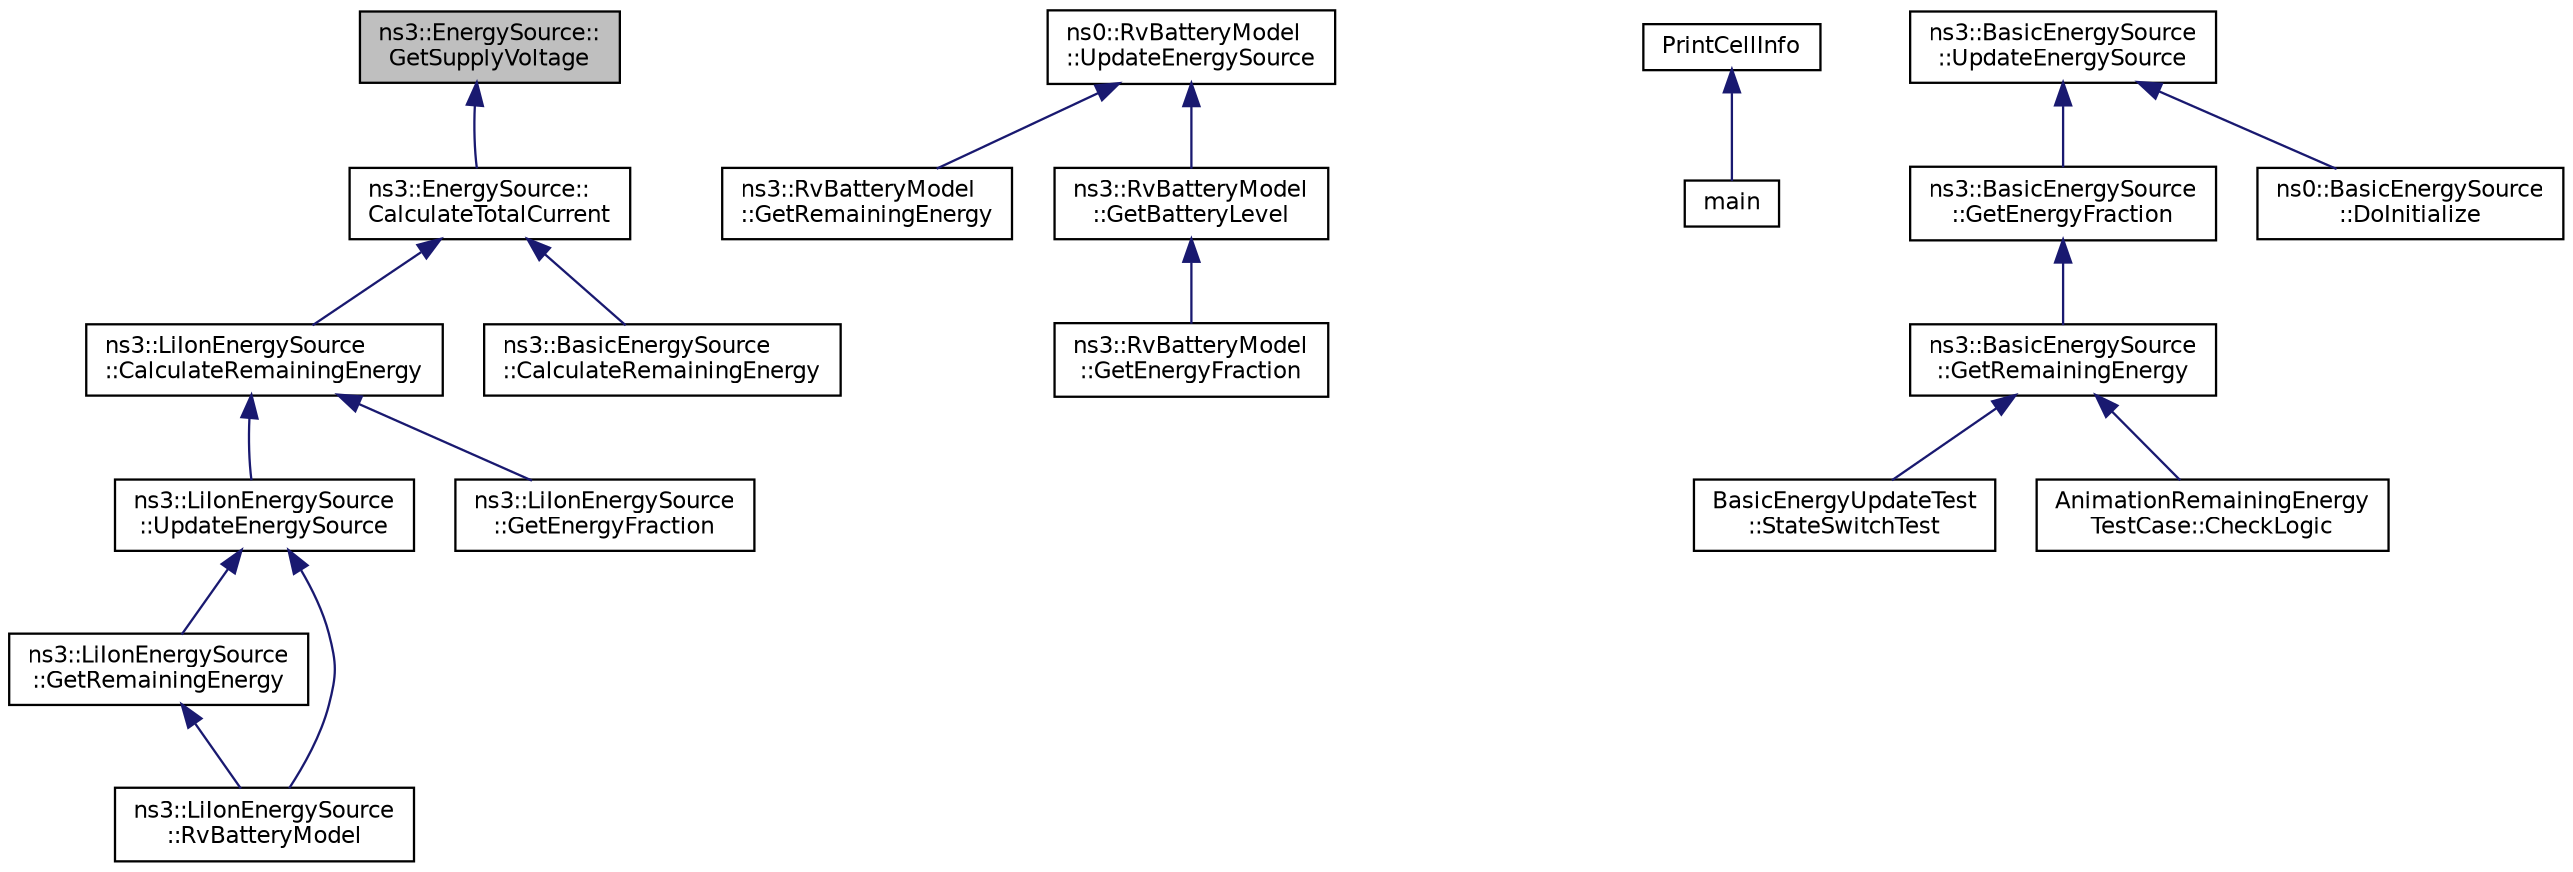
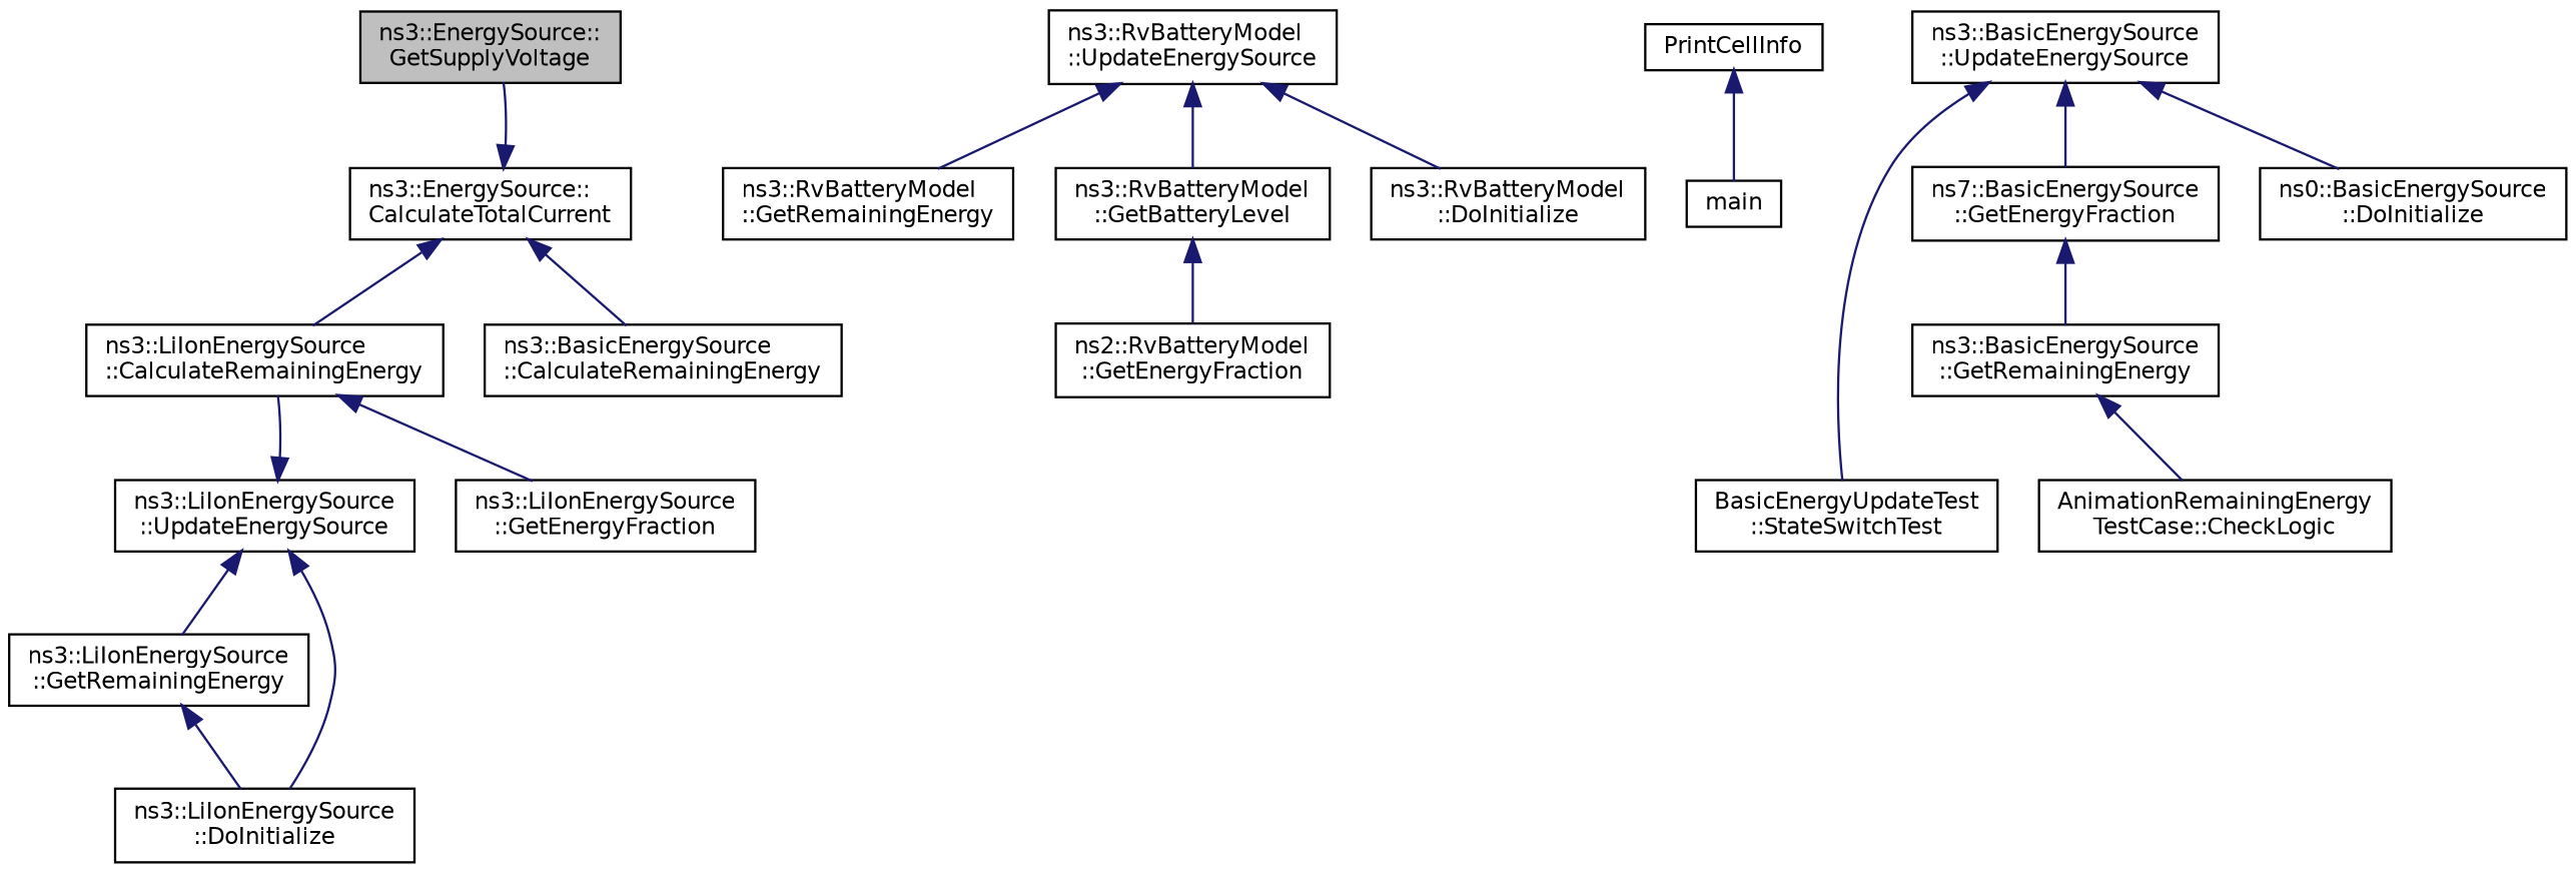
  digraph {
    rankdir=TB
    node [color=black fillcolor=white fontname=Helvetica fontsize=10 shape=record style=filled]
    edge [color=midnightblue dir=back fontname=Helvetica fontsize=10 labelfontname=Helvetica labelfontsize=10 style=solid]
    n1 [fillcolor=grey75 fontcolor=black height=0.2 label="ns3::EnergySource::\lGetSupplyVoltage" width=0.4]
    n2 [height=0.2 label="ns3::EnergySource::\lCalculateTotalCurrent" width=0.4]
    n3 [height=0.2 label="ns3::LiIonEnergySource\l::CalculateRemainingEnergy" width=0.4]
    n4 [height=0.2 label="ns3::BasicEnergySource\l::CalculateRemainingEnergy" width=0.4]
    n5 [height=0.2 label="ns3::LiIonEnergySource\l::UpdateEnergySource" width=0.4]
    n6 [height=0.2 label="ns3::LiIonEnergySource\l::GetEnergyFraction" width=0.4]
-   n7 [height=0.2 label="ns0::RvBatteryModel\l::UpdateEnergySource" width=0.4]
+   n7 [height=0.2 label="ns3::RvBatteryModel\l::UpdateEnergySource" width=0.4]
    n8 [height=0.2 label="ns3::RvBatteryModel\l::GetRemainingEnergy" width=0.4]
    n9 [height=0.2 label="ns3::RvBatteryModel\l::GetBatteryLevel" width=0.4]
+   n10 [height=0.2 label="ns3::RvBatteryModel\l::DoInitialize" width=0.4]
    n11 [height=0.2 label="ns3::LiIonEnergySource\l::GetRemainingEnergy" width=0.4]
-   n12 [height=0.2 label="ns3::LiIonEnergySource\l::RvBatteryModel" width=0.4]
+   n12 [height=0.2 label="ns3::LiIonEnergySource\l::DoInitialize" width=0.4]
    n13 [height=0.2 label=PrintCellInfo width=0.4]
    n14 [height=0.2 label=main width=0.4]
    n15 [height=0.2 label="ns3::BasicEnergySource\l::UpdateEnergySource" width=0.4]
    n16 [height=0.2 label="BasicEnergyUpdateTest\l::StateSwitchTest" width=0.4]
-   n17 [height=0.2 label="ns3::BasicEnergySource\l::GetEnergyFraction" width=0.4]
+   n17 [height=0.2 label="ns7::BasicEnergySource\l::GetEnergyFraction" width=0.4]
    n18 [height=0.2 label="ns0::BasicEnergySource\l::DoInitialize" width=0.4]
    n19 [height=0.2 label="ns3::BasicEnergySource\l::GetRemainingEnergy" width=0.4]
    n20 [height=0.2 label="AnimationRemainingEnergy\lTestCase::CheckLogic" width=0.4]
-   n21 [height=0.2 label="ns3::RvBatteryModel\l::GetEnergyFraction" width=0.4]
-   n1 -> n2
+   n21 [height=0.2 label="ns2::RvBatteryModel\l::GetEnergyFraction" width=0.4]
+   n2 -> n1
    n2 -> n3
    n2 -> n4
-   n3 -> n5
+   n5 -> n3
    n3 -> n6
    n5 -> n11
    n5 -> n12
    n7 -> n8
    n7 -> n9
+   n7 -> n10
    n9 -> n21
    n11 -> n12
    n13 -> n14
-   n19 -> n16
+   n15 -> n16
    n15 -> n17
    n15 -> n18
    n17 -> n19
    n19 -> n20
  }
